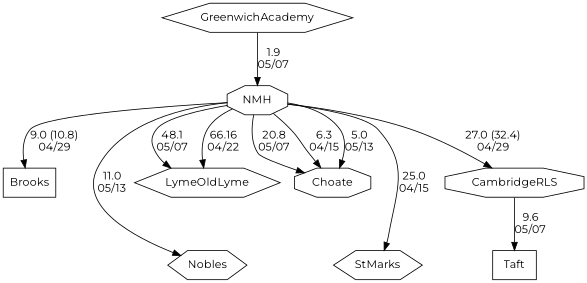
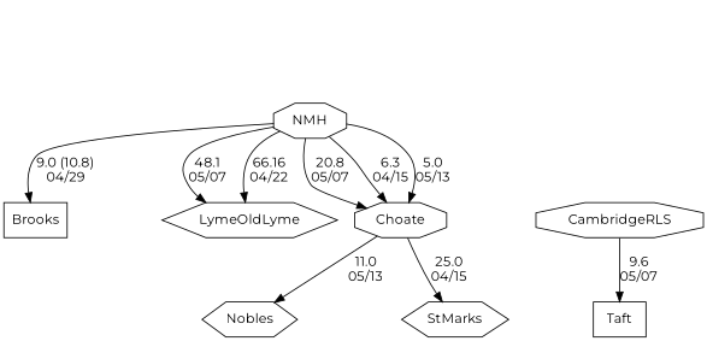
  digraph {
    fontname=Montserrat
    node [fontname=Montserrat shape=hexagon]
    edge [fontname=Montserrat random=random weight=91]
    Brooks [shape=box]
    Choate [shape=octagon]
    NMH [shape=octagon]
-   GreenwichAcademy
    LymeOldLyme
    CambridgeRLS [shape=octagon]
    Nobles
    StMarks
    Taft [shape=box]
    NMH -> Brooks [label="9.0 (10.8)\n04/29"]
    NMH -> Choate [label="20.8\n05/07" weight=80]
    NMH -> Choate [label="6.3\n04/15" weight=94]
    NMH -> Choate [label="5.0\n05/13" weight=95]
    NMH -> LymeOldLyme [label="48.1\n05/07" weight=52]
    NMH -> LymeOldLyme [label="66.16\n04/22" weight=34]
-   NMH -> CambridgeRLS [label="27.0 (32.4)\n04/29" weight=73]
-   NMH -> Nobles [label="11.0\n05/13" weight=89]
-   NMH -> StMarks [label="25.0\n04/15" weight=75]
-   GreenwichAcademy -> NMH [label="1.9\n05/07" weight=99]
+   Choate -> Nobles [label="11.0\n05/13" weight=89]
+   Choate -> StMarks [label="25.0\n04/15" weight=75]
    CambridgeRLS -> Taft [label="9.6\n05/07"]
  }
